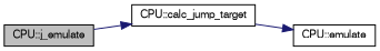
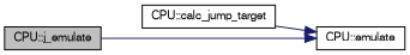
  digraph {
    rankdir=LR
    node [color=black fillcolor=white fontname=FreeSans fontsize=10 shape=record style=filled]
    edge [color=midnightblue fontname=FreeSans fontsize=10 labelfontname=FreeSans labelfontsize=10 style=solid]
    n1 [fillcolor=grey75 fontcolor=black height=0.2 label="CPU::j_emulate" width=0.4]
    n2 [height=0.2 label="CPU::calc_jump_target" width=0.4]
    n3 [height=0.2 label="CPU::emulate" width=0.4]
-   n1 -> n2
+   n1 -> n3
    n2 -> n3
  }
